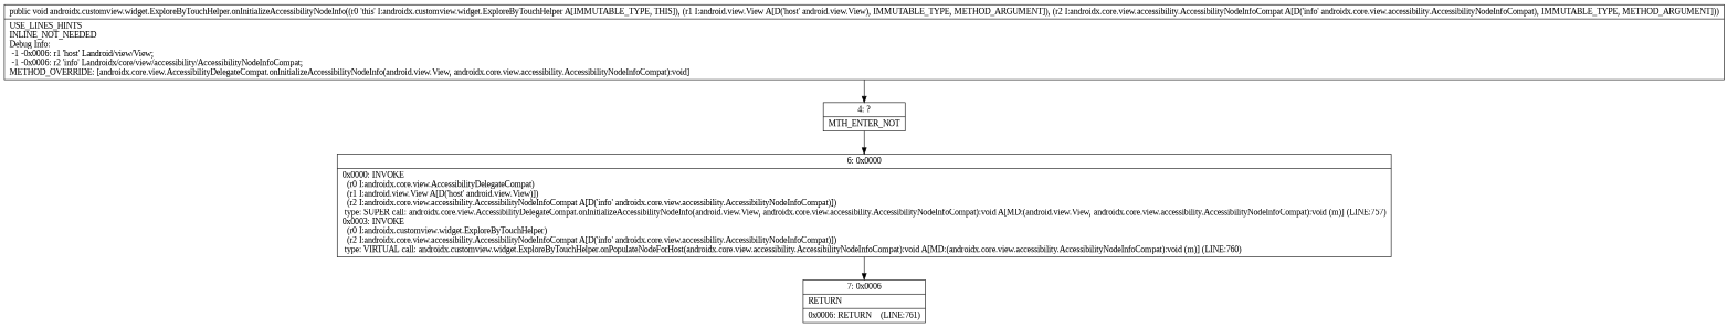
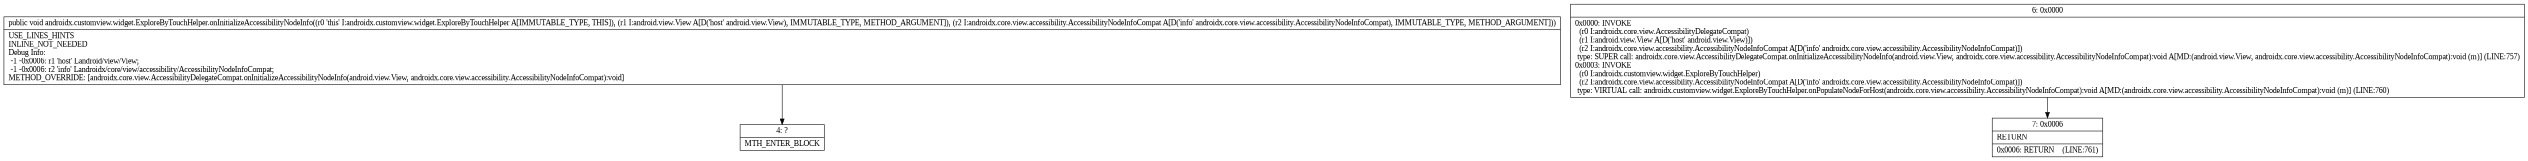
  digraph {
    fontname="Liberation Serif"
    node [fontname="Liberation Serif" shape=record]
    edge [fontname="Liberation Serif"]
-   n1 [label="{4\:\ ?|MTH_ENTER_NOT\l}"]
+   n1 [label="{4\:\ ?|MTH_ENTER_BLOCK\l}"]
    n2 [label="{6\:\ 0x0000|0x0000: INVOKE  \l  (r0 I:androidx.core.view.AccessibilityDelegateCompat)\l  (r1 I:android.view.View A[D('host' android.view.View)])\l  (r2 I:androidx.core.view.accessibility.AccessibilityNodeInfoCompat A[D('info' androidx.core.view.accessibility.AccessibilityNodeInfoCompat)])\l type: SUPER call: androidx.core.view.AccessibilityDelegateCompat.onInitializeAccessibilityNodeInfo(android.view.View, androidx.core.view.accessibility.AccessibilityNodeInfoCompat):void A[MD:(android.view.View, androidx.core.view.accessibility.AccessibilityNodeInfoCompat):void (m)] (LINE:757)\l0x0003: INVOKE  \l  (r0 I:androidx.customview.widget.ExploreByTouchHelper)\l  (r2 I:androidx.core.view.accessibility.AccessibilityNodeInfoCompat A[D('info' androidx.core.view.accessibility.AccessibilityNodeInfoCompat)])\l type: VIRTUAL call: androidx.customview.widget.ExploreByTouchHelper.onPopulateNodeForHost(androidx.core.view.accessibility.AccessibilityNodeInfoCompat):void A[MD:(androidx.core.view.accessibility.AccessibilityNodeInfoCompat):void (m)] (LINE:760)\l}"]
    n3 [label="{7\:\ 0x0006|RETURN\l|0x0006: RETURN    (LINE:761)\l}"]
    n4 [label="{public void androidx.customview.widget.ExploreByTouchHelper.onInitializeAccessibilityNodeInfo((r0 'this' I:androidx.customview.widget.ExploreByTouchHelper A[IMMUTABLE_TYPE, THIS]), (r1 I:android.view.View A[D('host' android.view.View), IMMUTABLE_TYPE, METHOD_ARGUMENT]), (r2 I:androidx.core.view.accessibility.AccessibilityNodeInfoCompat A[D('info' androidx.core.view.accessibility.AccessibilityNodeInfoCompat), IMMUTABLE_TYPE, METHOD_ARGUMENT]))  | USE_LINES_HINTS\lINLINE_NOT_NEEDED\lDebug Info:\l  \-1 \-0x0006: r1 'host' Landroid\/view\/View;\l  \-1 \-0x0006: r2 'info' Landroidx\/core\/view\/accessibility\/AccessibilityNodeInfoCompat;\lMETHOD_OVERRIDE: [androidx.core.view.AccessibilityDelegateCompat.onInitializeAccessibilityNodeInfo(android.view.View, androidx.core.view.accessibility.AccessibilityNodeInfoCompat):void]\l}"]
-   n1 -> n2
    n2 -> n3
    n4 -> n1
  }
